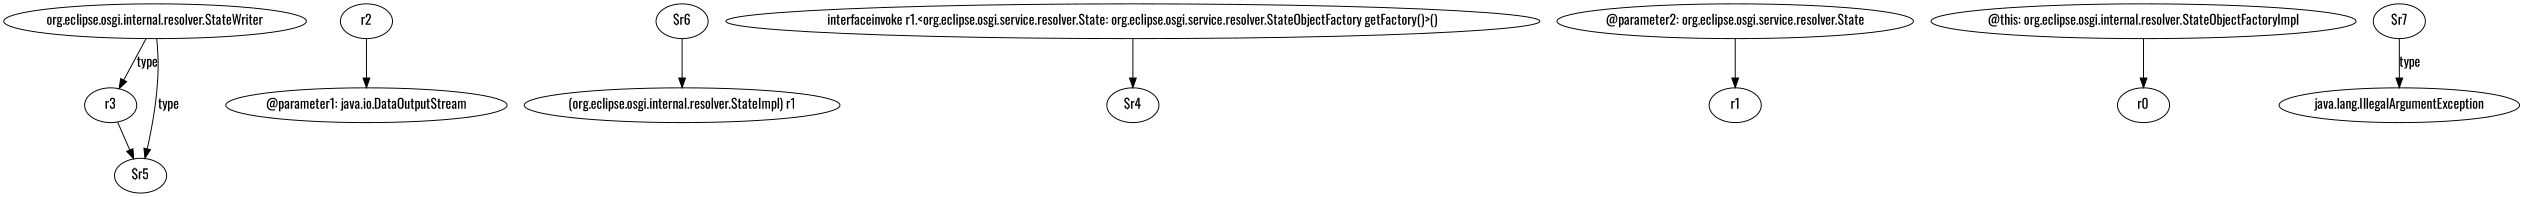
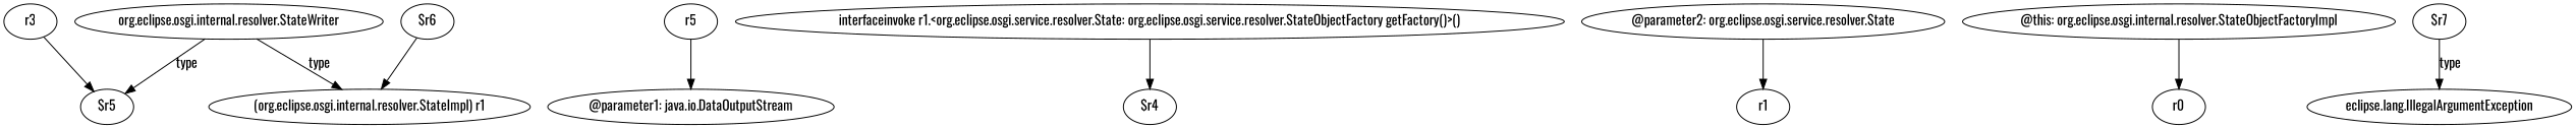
  digraph {
    fontname=Oswald
    node [fontname=Oswald]
    edge [fontname=Oswald]
    n1 [label="org.eclipse.osgi.internal.resolver.StateWriter"]
    n2 [label=r3]
    n3 [label="$r5"]
    n4 [label="@parameter1: java.io.DataOutputStream"]
-   n5 [label=r2]
+   n5 [label=r5]
    n6 [label="(org.eclipse.osgi.internal.resolver.StateImpl) r1"]
    n7 [label="$r6"]
    n8 [label="interfaceinvoke r1.<org.eclipse.osgi.service.resolver.State: org.eclipse.osgi.service.resolver.StateObjectFactory getFactory()>()"]
    n9 [label="$r4"]
    n10 [label="@parameter2: org.eclipse.osgi.service.resolver.State"]
    n11 [label=r1]
    n12 [label="@this: org.eclipse.osgi.internal.resolver.StateObjectFactoryImpl"]
    n13 [label=r0]
-   n14 [label="java.lang.IllegalArgumentException"]
+   n14 [label="eclipse.lang.IllegalArgumentException"]
    n15 [label="$r7"]
-   n1 -> n2 [label=type]
+   n1 -> n6 [label=type]
    n1 -> n3 [label=type]
    n2 -> n3
    n5 -> n4
    n7 -> n6
    n8 -> n9
    n10 -> n11
    n12 -> n13
    n15 -> n14 [label=type]
  }
